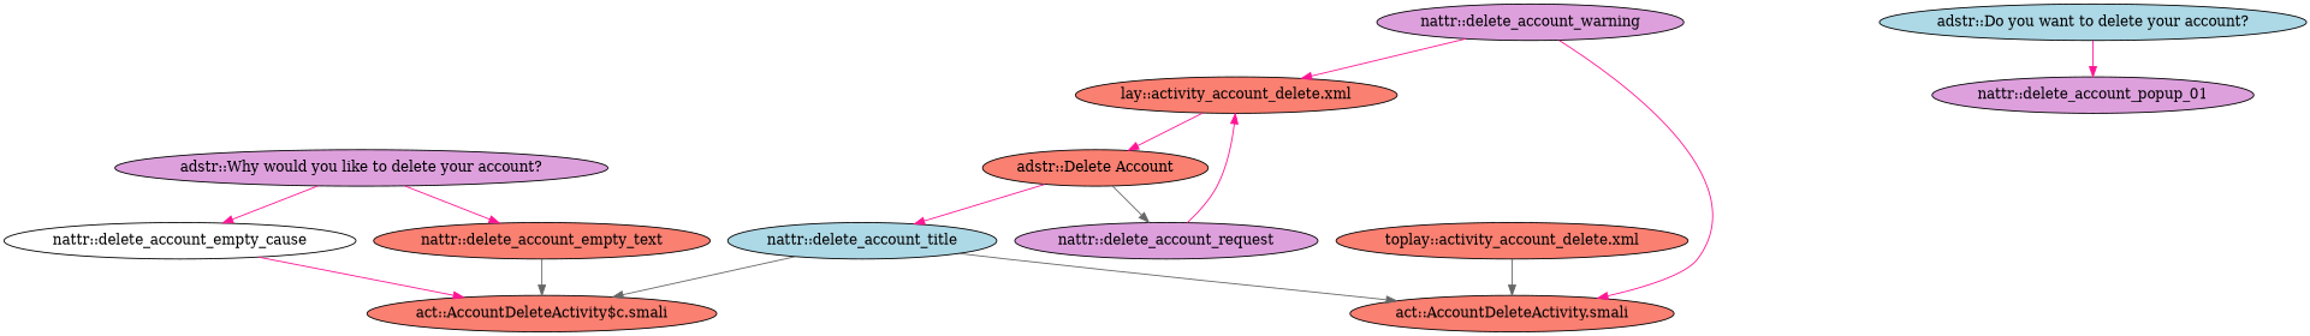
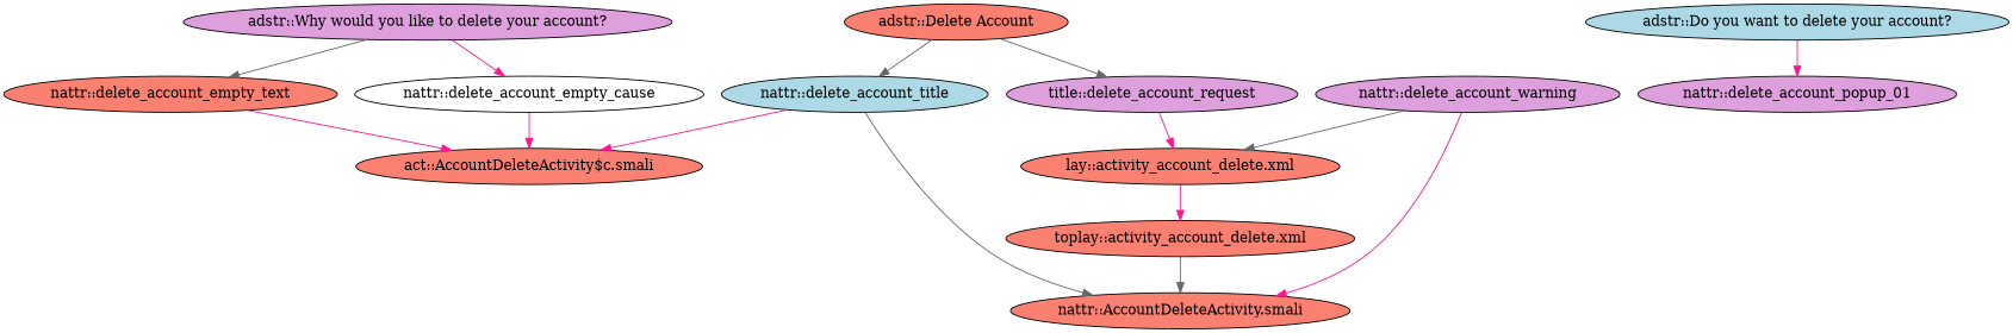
  digraph {
    node [fillcolor=salmon style=filled]
    edge [color=deeppink]
    "nattr::delete_account_empty_cause" [fillcolor=white]
    "adstr::Why would you like to delete your account?" [fillcolor=plum]
    "nattr::delete_account_empty_text"
    "act::AccountDeleteActivity$c.smali"
    "adstr::Do you want to delete your account?" [fillcolor=lightblue]
    "nattr::delete_account_popup_01" [fillcolor=plum]
    "adstr::Delete Account"
-   "nattr::delete_account_request" [fillcolor=plum]
+   "nattr::delete_account_request" [fillcolor=plum label="title::delete_account_request"]
    "nattr::delete_account_title" [fillcolor=lightblue]
    "lay::activity_account_delete.xml"
-   "act::AccountDeleteActivity.smali"
+   "act::AccountDeleteActivity.smali" [label="nattr::AccountDeleteActivity.smali"]
    "toplay::activity_account_delete.xml"
    "nattr::delete_account_warning" [fillcolor=plum]
    "nattr::delete_account_empty_cause" -> "act::AccountDeleteActivity$c.smali"
    "adstr::Why would you like to delete your account?" -> "nattr::delete_account_empty_cause"
-   "adstr::Why would you like to delete your account?" -> "nattr::delete_account_empty_text"
-   "nattr::delete_account_empty_text" -> "act::AccountDeleteActivity$c.smali" [color=gray40]
+   "adstr::Why would you like to delete your account?" -> "nattr::delete_account_empty_text" [color=gray40]
+   "nattr::delete_account_empty_text" -> "act::AccountDeleteActivity$c.smali"
    "adstr::Do you want to delete your account?" -> "nattr::delete_account_popup_01"
    "adstr::Delete Account" -> "nattr::delete_account_request" [color=gray40]
-   "adstr::Delete Account" -> "nattr::delete_account_title"
+   "adstr::Delete Account" -> "nattr::delete_account_title" [color=gray40]
    "nattr::delete_account_request" -> "lay::activity_account_delete.xml"
-   "nattr::delete_account_title" -> "act::AccountDeleteActivity$c.smali" [color=gray40]
+   "nattr::delete_account_title" -> "act::AccountDeleteActivity$c.smali"
    "nattr::delete_account_title" -> "act::AccountDeleteActivity.smali" [color=gray40]
-   "lay::activity_account_delete.xml" -> "adstr::Delete Account"
+   "lay::activity_account_delete.xml" -> "toplay::activity_account_delete.xml"
    "toplay::activity_account_delete.xml" -> "act::AccountDeleteActivity.smali" [color=gray40]
-   "nattr::delete_account_warning" -> "lay::activity_account_delete.xml"
+   "nattr::delete_account_warning" -> "lay::activity_account_delete.xml" [color=gray40]
    "nattr::delete_account_warning" -> "act::AccountDeleteActivity.smali"
  }
